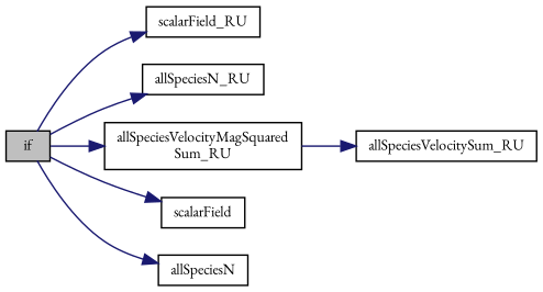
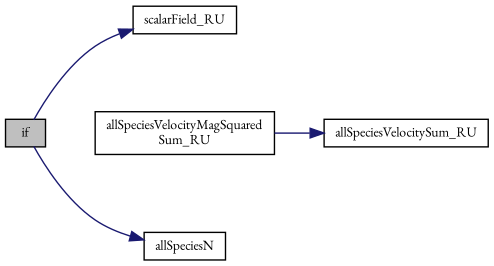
  digraph {
    fontname="EB Garamond"
    rankdir=LR
    node [color=black fontname="EB Garamond" fontsize=10 shape=record]
    edge [color=midnightblue fontname="EB Garamond" fontsize=10 labelfontname=FreeSans labelfontsize=10 style=solid]
    n1 [fillcolor=grey75 fontcolor=black height=0.2 label=if style=filled width=0.4]
    n2 [height=0.2 label=scalarField_RU width=0.4]
-   n3 [height=0.2 label=allSpeciesN_RU width=0.4]
    n4 [height=0.2 label="allSpeciesVelocityMagSquared\lSum_RU" width=0.4]
-   n5 [height=0.2 label=scalarField width=0.4]
    n6 [height=0.2 label=allSpeciesN width=0.4]
    n7 [height=0.2 label=allSpeciesVelocitySum_RU width=0.4]
    n1 -> n2
-   n1 -> n3
-   n1 -> n4
-   n1 -> n5
    n1 -> n6
    n4 -> n7
  }
